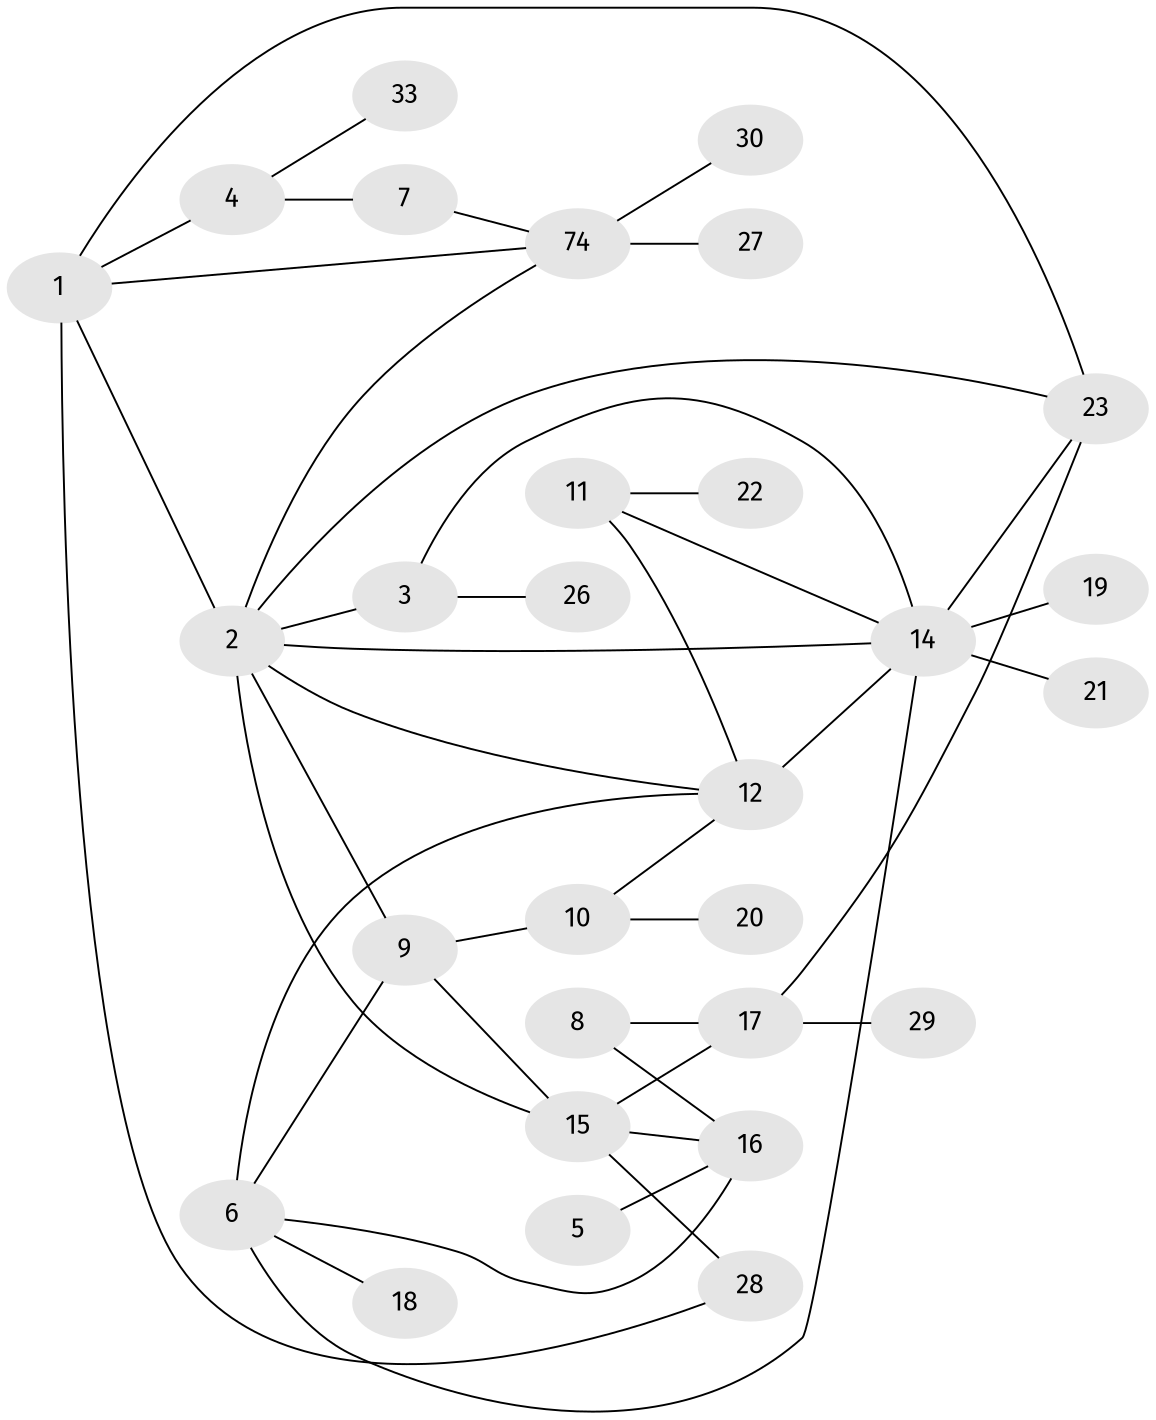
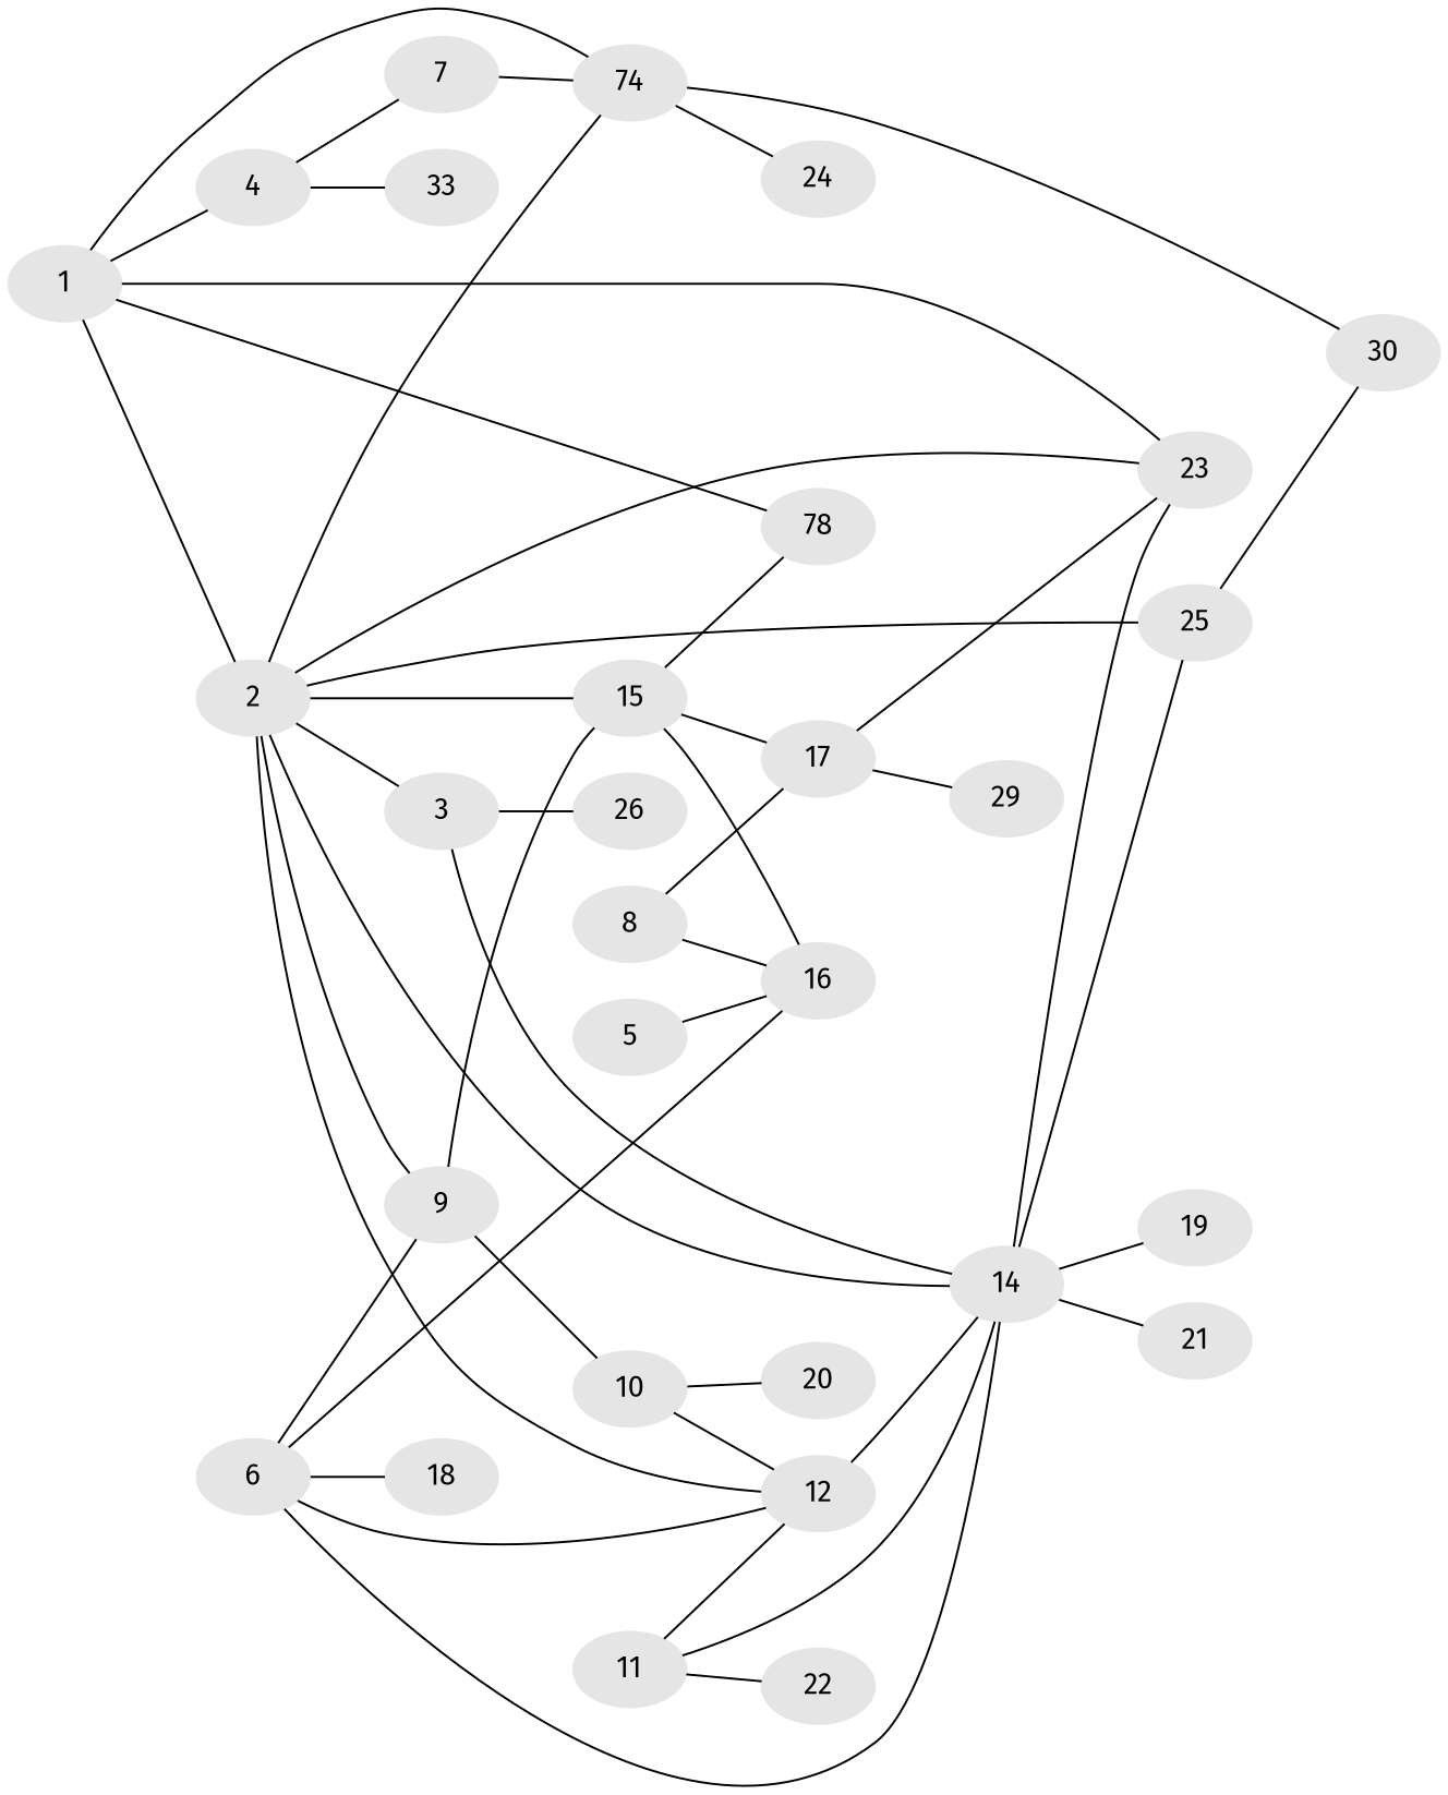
  graph {
    fontname="Fira Sans"
    rankdir=LR
    node [color=gray90 fontname="Fira Sans" style=filled]
    edge [fontname="Fira Sans" weight=1.0]
    1
    2
    4
    23
    n5 [label=74]
-   28
+   28 [label=78]
    3
    9
    12
    14
    15
+   25
    7
    n14 [label=33]
-   27
+   27 [label=24]
    30
    26
    10
    19
    21
    16
    17
    5
    6
    18
    8
    29
    20
    11
    22
    1 -- 2
    1 -- 4
    1 -- 23
    1 -- n5
    1 -- 28
    2 -- 23
    2 -- n5
    2 -- 3
    2 -- 9
    2 -- 12
    2 -- 14
    2 -- 15
+   2 -- 25
    4 -- 7
    4 -- n14
    n5 -- 27
    n5 -- 30
    3 -- 14
    3 -- 26
    9 -- 15
    9 -- 10
    12 -- 14
    14 -- 23
+   14 -- 25
    14 -- 19
    14 -- 21
    15 -- 28
    15 -- 16
    15 -- 17
+   25 -- 30
    7 -- n5
    10 -- 12 [weight=2.0]
    10 -- 20
    17 -- 23
    17 -- 29
    5 -- 16
    6 -- 9
    6 -- 12
    6 -- 14
    6 -- 16
    6 -- 18
    8 -- 16
    8 -- 17
    11 -- 12
    11 -- 14
    11 -- 22
  }
